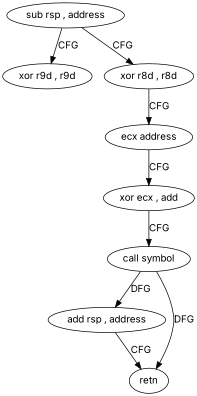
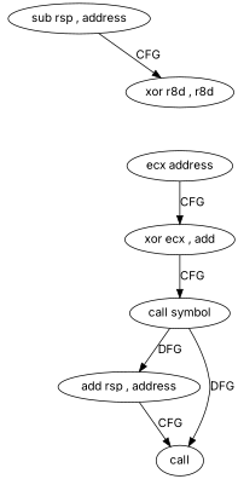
  digraph {
    fontname=Inter
    node [fontname=Inter]
    edge [fontname=Inter]
    n1 [label="sub rsp , address"]
-   n2 [label="xor r9d , r9d"]
    n3 [label="xor r8d , r8d"]
    n4 [label="ecx address"]
    n5 [label="xor ecx , add"]
    n6 [label="call symbol"]
    n7 [label="add rsp , address"]
-   n8 [label=retn]
-   n1 -> n2 [label=CFG]
+   n8 [label=call]
    n1 -> n3 [label=CFG]
-   n3 -> n4 [label=CFG]
    n4 -> n5 [label=CFG]
    n5 -> n6 [label=CFG]
    n6 -> n7 [label=DFG]
    n6 -> n8 [label=DFG]
    n7 -> n8 [label=CFG]
  }
